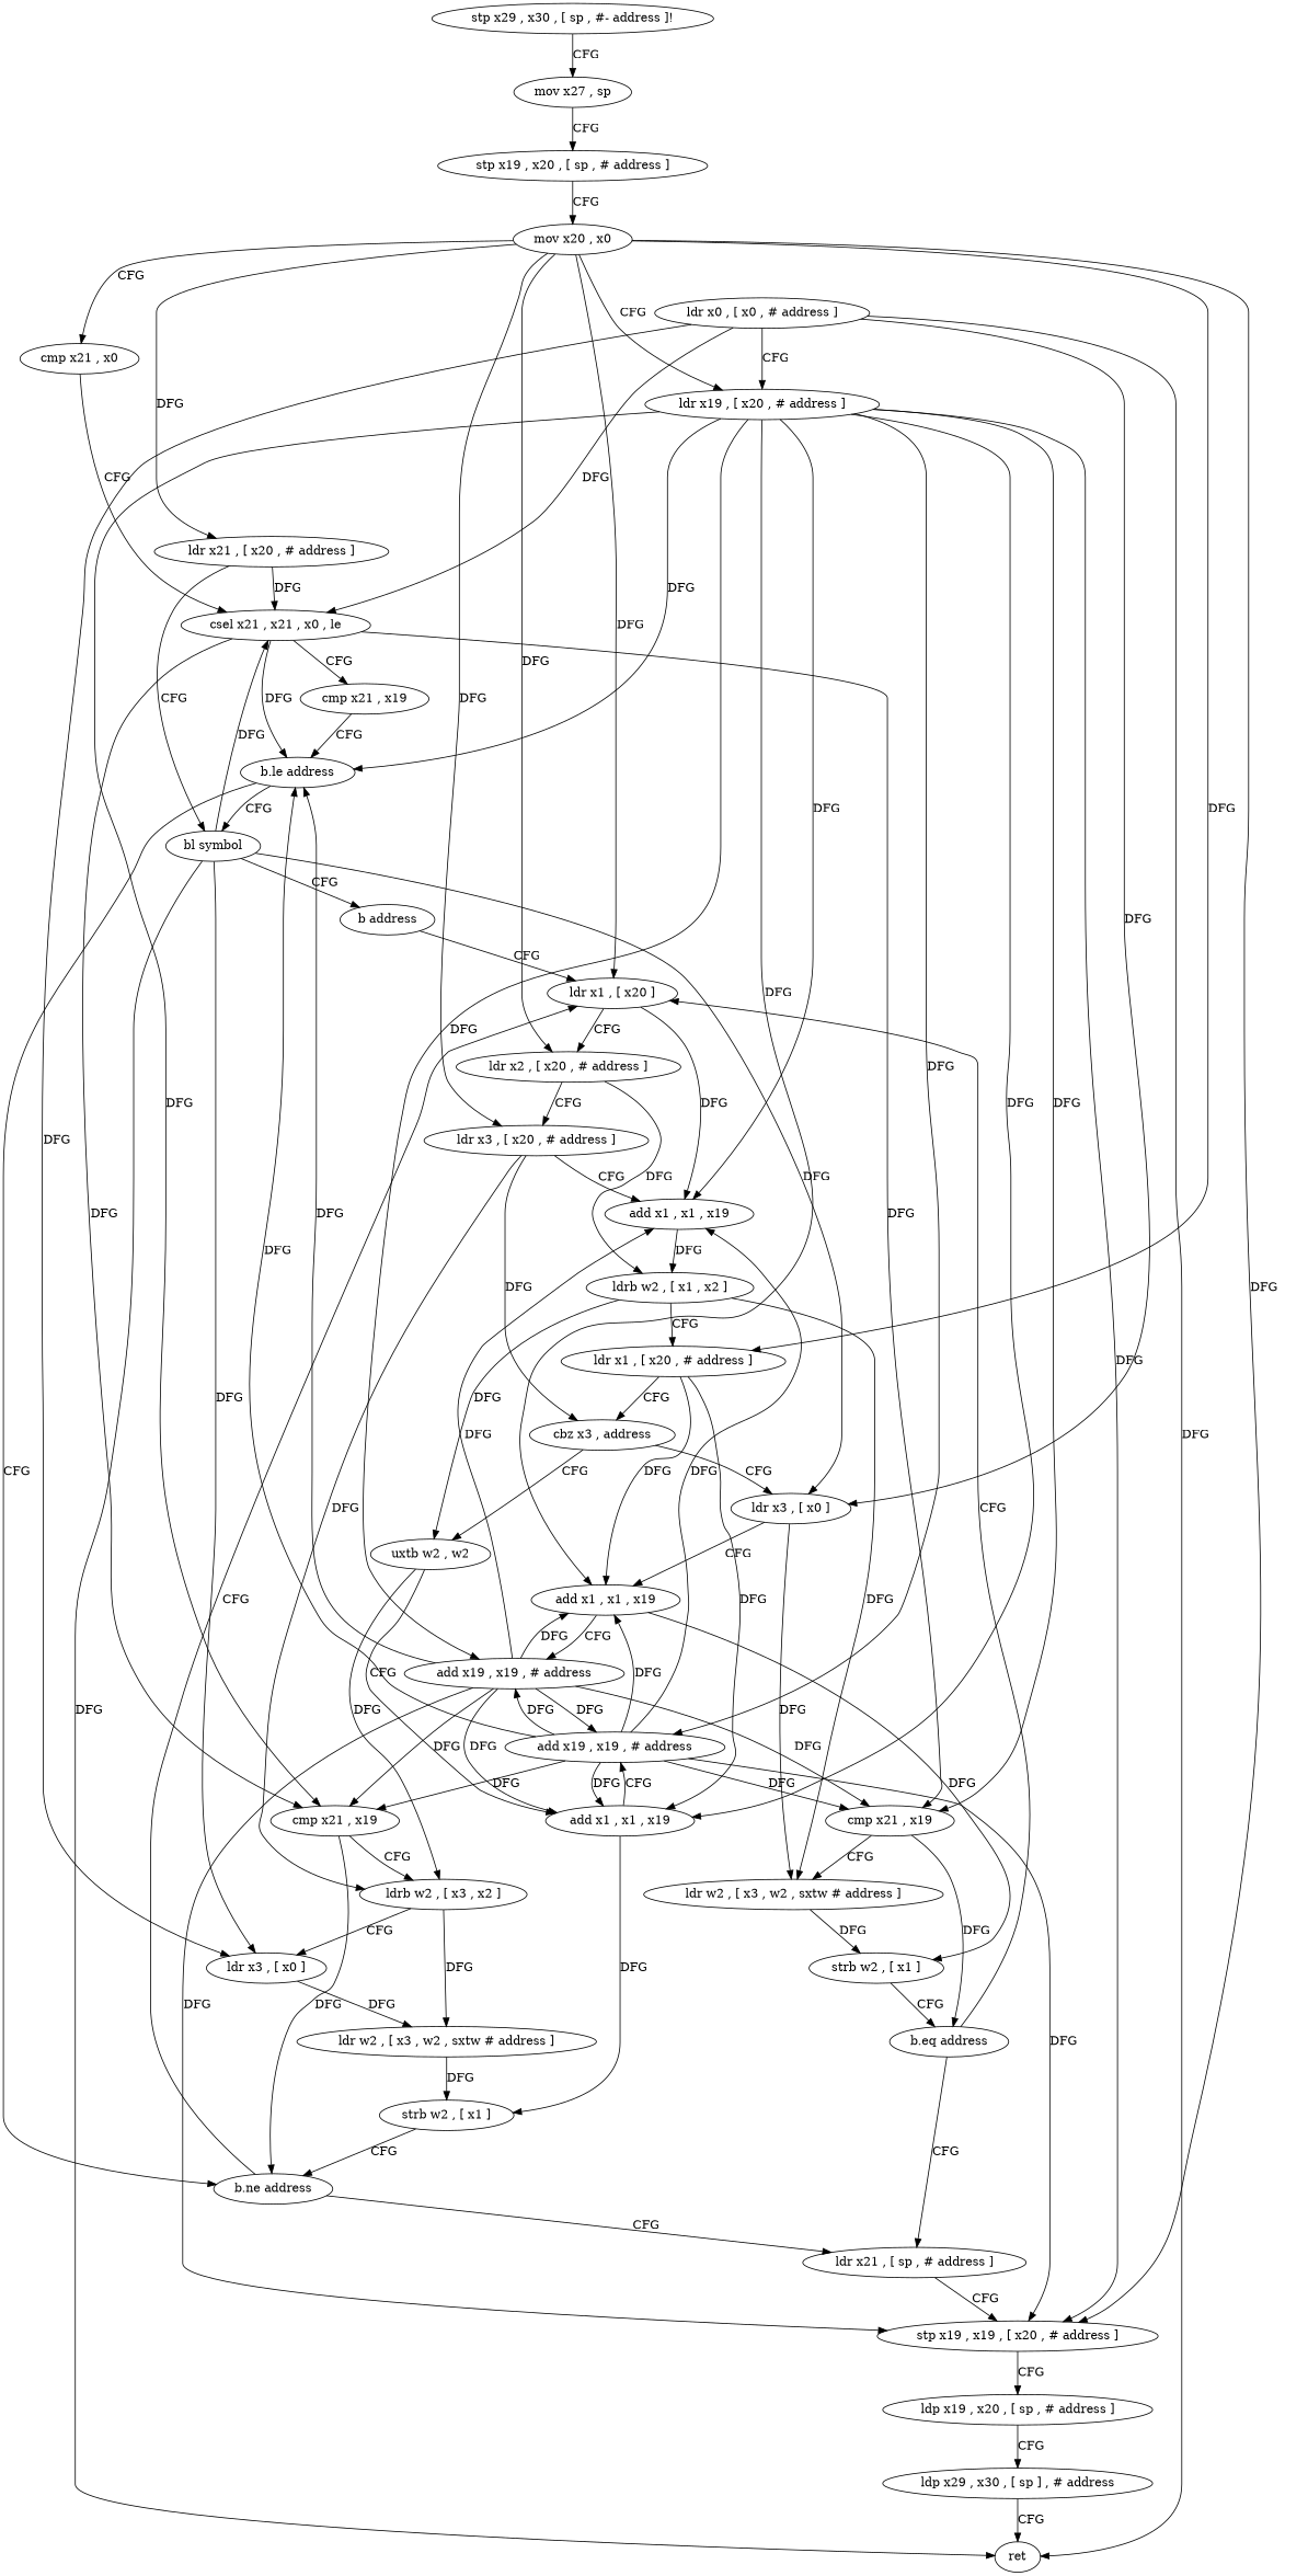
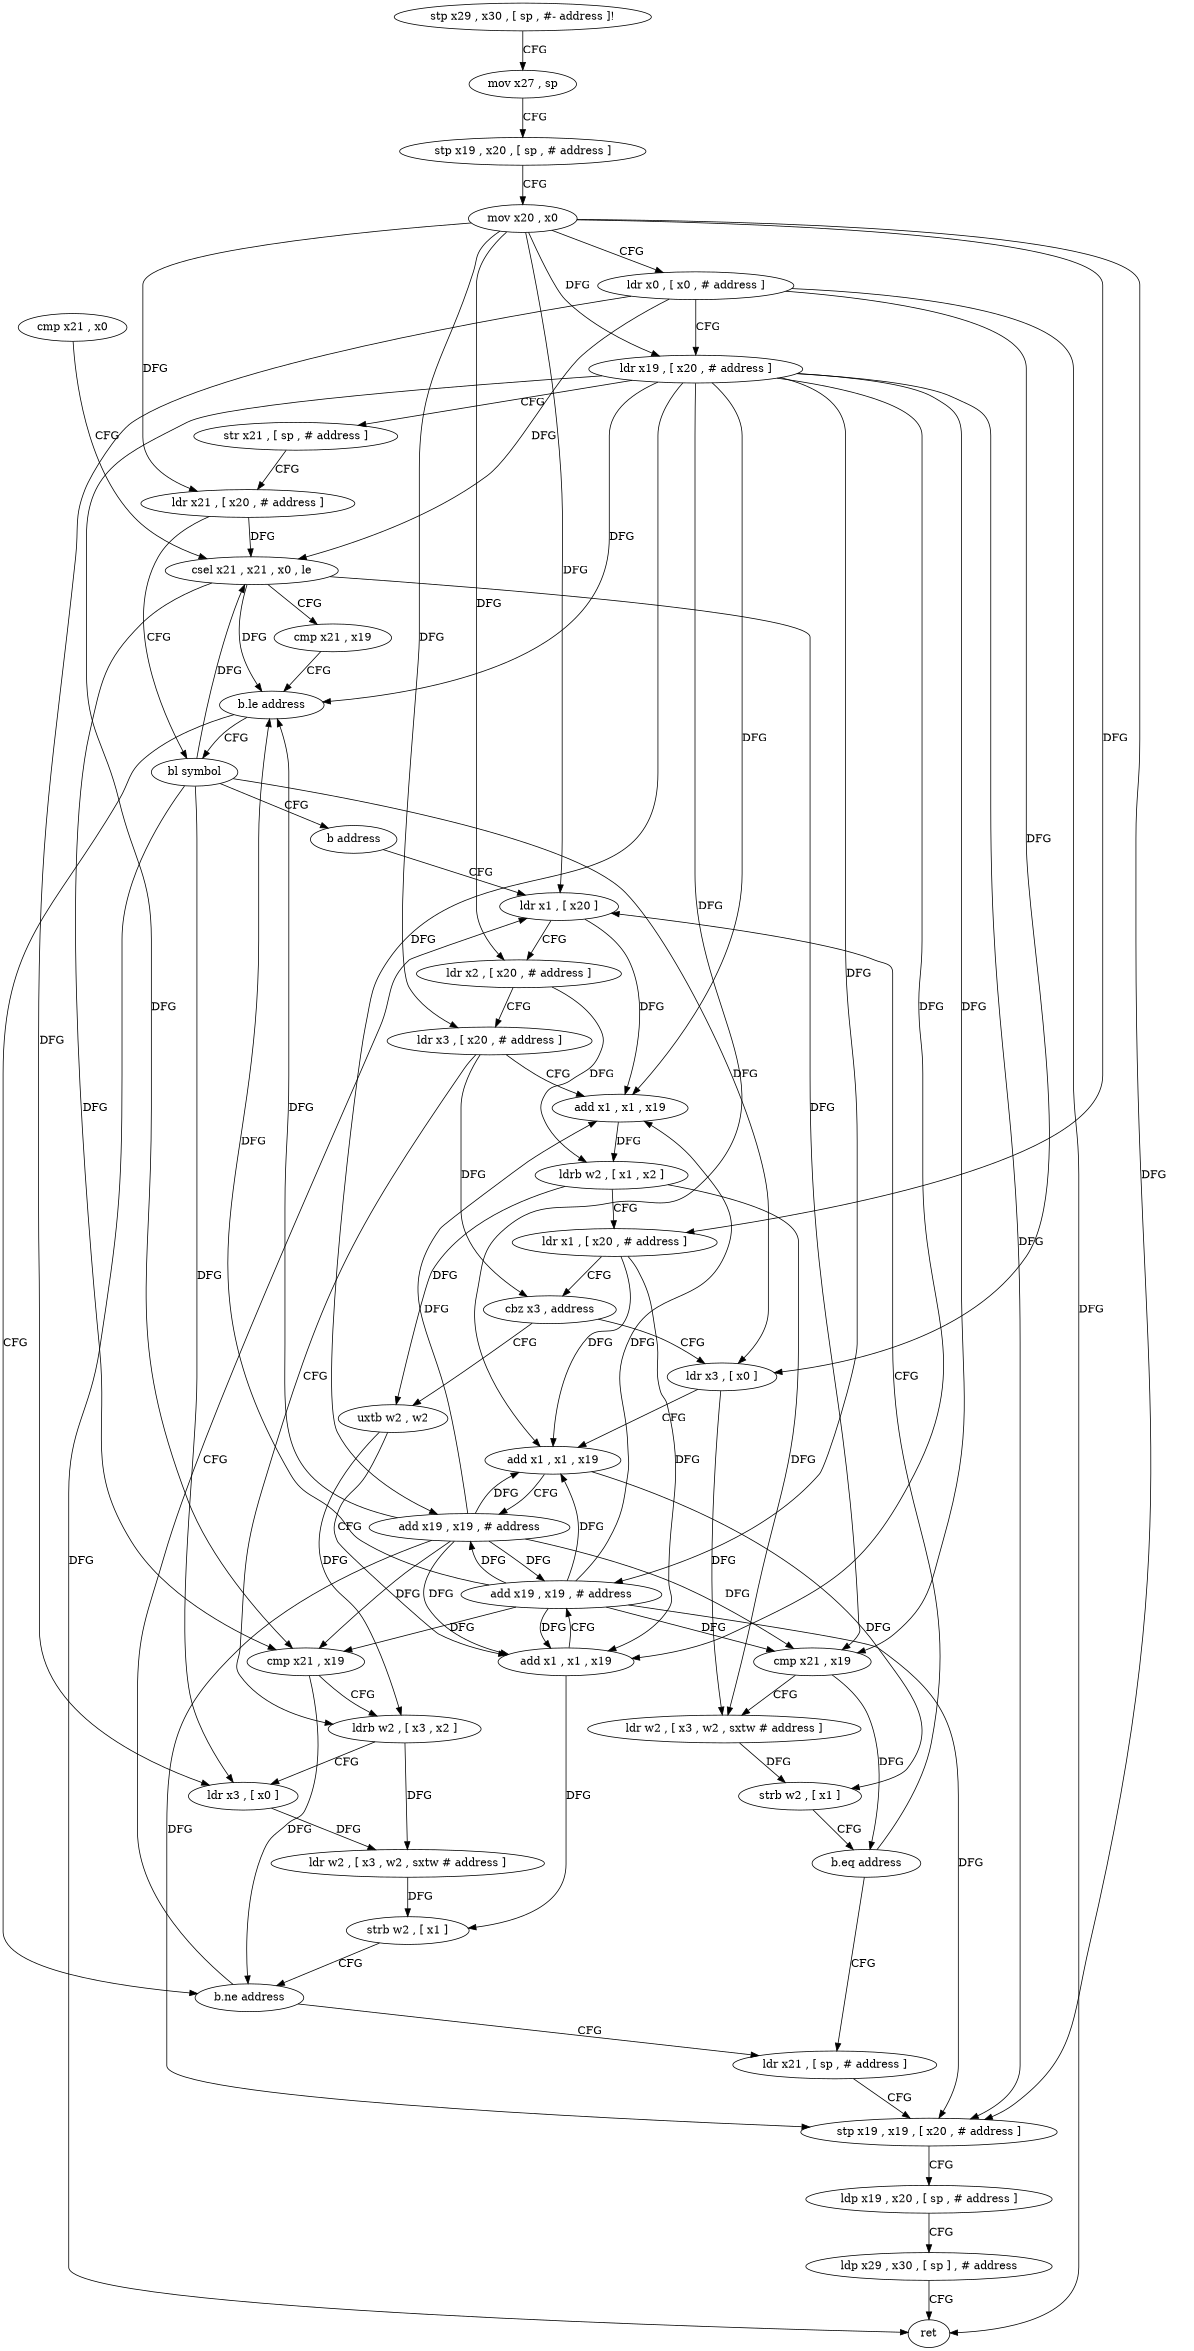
  digraph {
    n1 [label="stp x29 , x30 , [ sp , #- address ]!"]
    n2 [label="mov x27 , sp"]
    n3 [label="stp x19 , x20 , [ sp , # address ]"]
    n4 [label="mov x20 , x0"]
    n5 [label="ldr x0 , [ x0 , # address ]"]
    n6 [label="ldr x19 , [ x20 , # address ]"]
    n7 [label="ldr x21 , [ x20 , # address ]"]
    n8 [label="stp x19 , x19 , [ x20 , # address ]"]
    n9 [label="ldr x1 , [ x20 ]"]
    n10 [label="ldr x2 , [ x20 , # address ]"]
    n11 [label="ldr x3 , [ x20 , # address ]"]
    n12 [label="ldr x1 , [ x20 , # address ]"]
    n13 [label="csel x21 , x21 , x0 , le"]
    n14 [label=ret]
    n15 [label="ldr x3 , [ x0 ]"]
    n16 [label="ldr x3 , [ x0 ]"]
+   n17 [label="str x21 , [ sp , # address ]"]
    n18 [label="b.le address"]
    n19 [label="add x1 , x1 , x19"]
    n20 [label="add x1 , x1 , x19"]
    n21 [label="add x19 , x19 , # address"]
    n22 [label="cmp x21 , x19"]
    n23 [label="add x1 , x1 , x19"]
    n24 [label="add x19 , x19 , # address"]
    n25 [label="cmp x21 , x19"]
    n26 [label="bl symbol"]
    n27 [label="ldp x19 , x20 , [ sp , # address ]"]
    n28 [label="ldrb w2 , [ x1 , x2 ]"]
    n29 [label="cbz x3 , address"]
    n30 [label="ldrb w2 , [ x3 , x2 ]"]
    n31 [label="cmp x21 , x19"]
    n32 [label="ldr w2 , [ x3 , w2 , sxtw # address ]"]
    n33 [label="ldr w2 , [ x3 , w2 , sxtw # address ]"]
    n34 [label="b.ne address"]
    n35 [label="strb w2 , [ x1 ]"]
    n36 [label="b.eq address"]
    n37 [label="strb w2 , [ x1 ]"]
    n38 [label="cmp x21 , x0"]
    n39 [label="ldr x21 , [ sp , # address ]"]
    n40 [label="b address"]
    n41 [label="ldp x29 , x30 , [ sp ] , # address"]
    n42 [label="uxtb w2 , w2"]
    n1 -> n2 [label=CFG]
    n2 -> n3 [label=CFG]
    n3 -> n4 [label=CFG]
-   n4 -> n38 [label=CFG]
-   n4 -> n6 [label=CFG]
+   n4 -> n5 [label=CFG]
+   n4 -> n6 [label=DFG]
    n4 -> n7 [label=DFG]
    n4 -> n8 [label=DFG]
    n4 -> n9 [label=DFG]
    n4 -> n10 [label=DFG]
    n4 -> n11 [label=DFG]
    n4 -> n12 [label=DFG]
    n5 -> n6 [label=CFG]
    n5 -> n13 [label=DFG]
    n5 -> n14 [label=DFG]
    n5 -> n15 [label=DFG]
    n5 -> n16 [label=DFG]
    n6 -> n8 [label=DFG]
+   n6 -> n17 [label=CFG]
    n6 -> n18 [label=DFG]
    n6 -> n19 [label=DFG]
    n6 -> n20 [label=DFG]
    n6 -> n21 [label=DFG]
    n6 -> n22 [label=DFG]
    n6 -> n23 [label=DFG]
    n6 -> n24 [label=DFG]
    n6 -> n25 [label=DFG]
    n7 -> n13 [label=DFG]
    n7 -> n26 [label=CFG]
    n8 -> n27 [label=CFG]
    n9 -> n10 [label=CFG]
    n9 -> n19 [label=DFG]
    n10 -> n11 [label=CFG]
    n10 -> n28 [label=DFG]
    n11 -> n19 [label=CFG]
    n11 -> n29 [label=DFG]
-   n11 -> n30 [label=DFG]
+   n11 -> n30 [label=CFG]
    n12 -> n20 [label=DFG]
    n12 -> n23 [label=DFG]
    n12 -> n29 [label=CFG]
    n13 -> n18 [label=DFG]
    n13 -> n22 [label=DFG]
    n13 -> n25 [label=DFG]
    n13 -> n31 [label=CFG]
    n15 -> n20 [label=CFG]
    n15 -> n32 [label=DFG]
    n16 -> n33 [label=DFG]
+   n17 -> n7 [label=CFG]
    n18 -> n26 [label=CFG]
    n18 -> n34 [label=CFG]
    n19 -> n28 [label=DFG]
    n20 -> n21 [label=CFG]
    n20 -> n35 [label=DFG]
    n21 -> n8 [label=DFG]
    n21 -> n18 [label=DFG]
    n21 -> n19 [label=DFG]
    n21 -> n20 [label=DFG]
    n21 -> n22 [label=DFG]
    n21 -> n23 [label=DFG]
    n21 -> n24 [label=DFG]
    n21 -> n25 [label=DFG]
    n22 -> n32 [label=CFG]
    n22 -> n36 [label=DFG]
    n23 -> n24 [label=CFG]
    n23 -> n37 [label=DFG]
    n24 -> n8 [label=DFG]
    n24 -> n18 [label=DFG]
    n24 -> n19 [label=DFG]
    n24 -> n20 [label=DFG]
    n24 -> n21 [label=DFG]
    n24 -> n22 [label=DFG]
    n24 -> n23 [label=DFG]
    n24 -> n25 [label=DFG]
    n25 -> n30 [label=CFG]
    n25 -> n34 [label=DFG]
    n26 -> n13 [label=DFG]
    n26 -> n14 [label=DFG]
    n26 -> n15 [label=DFG]
    n26 -> n16 [label=DFG]
    n26 -> n40 [label=CFG]
    n27 -> n41 [label=CFG]
    n28 -> n12 [label=CFG]
    n28 -> n32 [label=DFG]
    n28 -> n42 [label=DFG]
    n29 -> n15 [label=CFG]
    n29 -> n42 [label=CFG]
    n30 -> n16 [label=CFG]
    n30 -> n33 [label=DFG]
    n31 -> n18 [label=CFG]
    n32 -> n35 [label=DFG]
    n33 -> n37 [label=DFG]
    n34 -> n9 [label=CFG]
    n34 -> n39 [label=CFG]
    n35 -> n36 [label=CFG]
    n36 -> n9 [label=CFG]
    n36 -> n39 [label=CFG]
    n37 -> n34 [label=CFG]
    n38 -> n13 [label=CFG]
    n39 -> n8 [label=CFG]
    n40 -> n9 [label=CFG]
    n41 -> n14 [label=CFG]
    n42 -> n23 [label=CFG]
    n42 -> n30 [label=DFG]
  }
